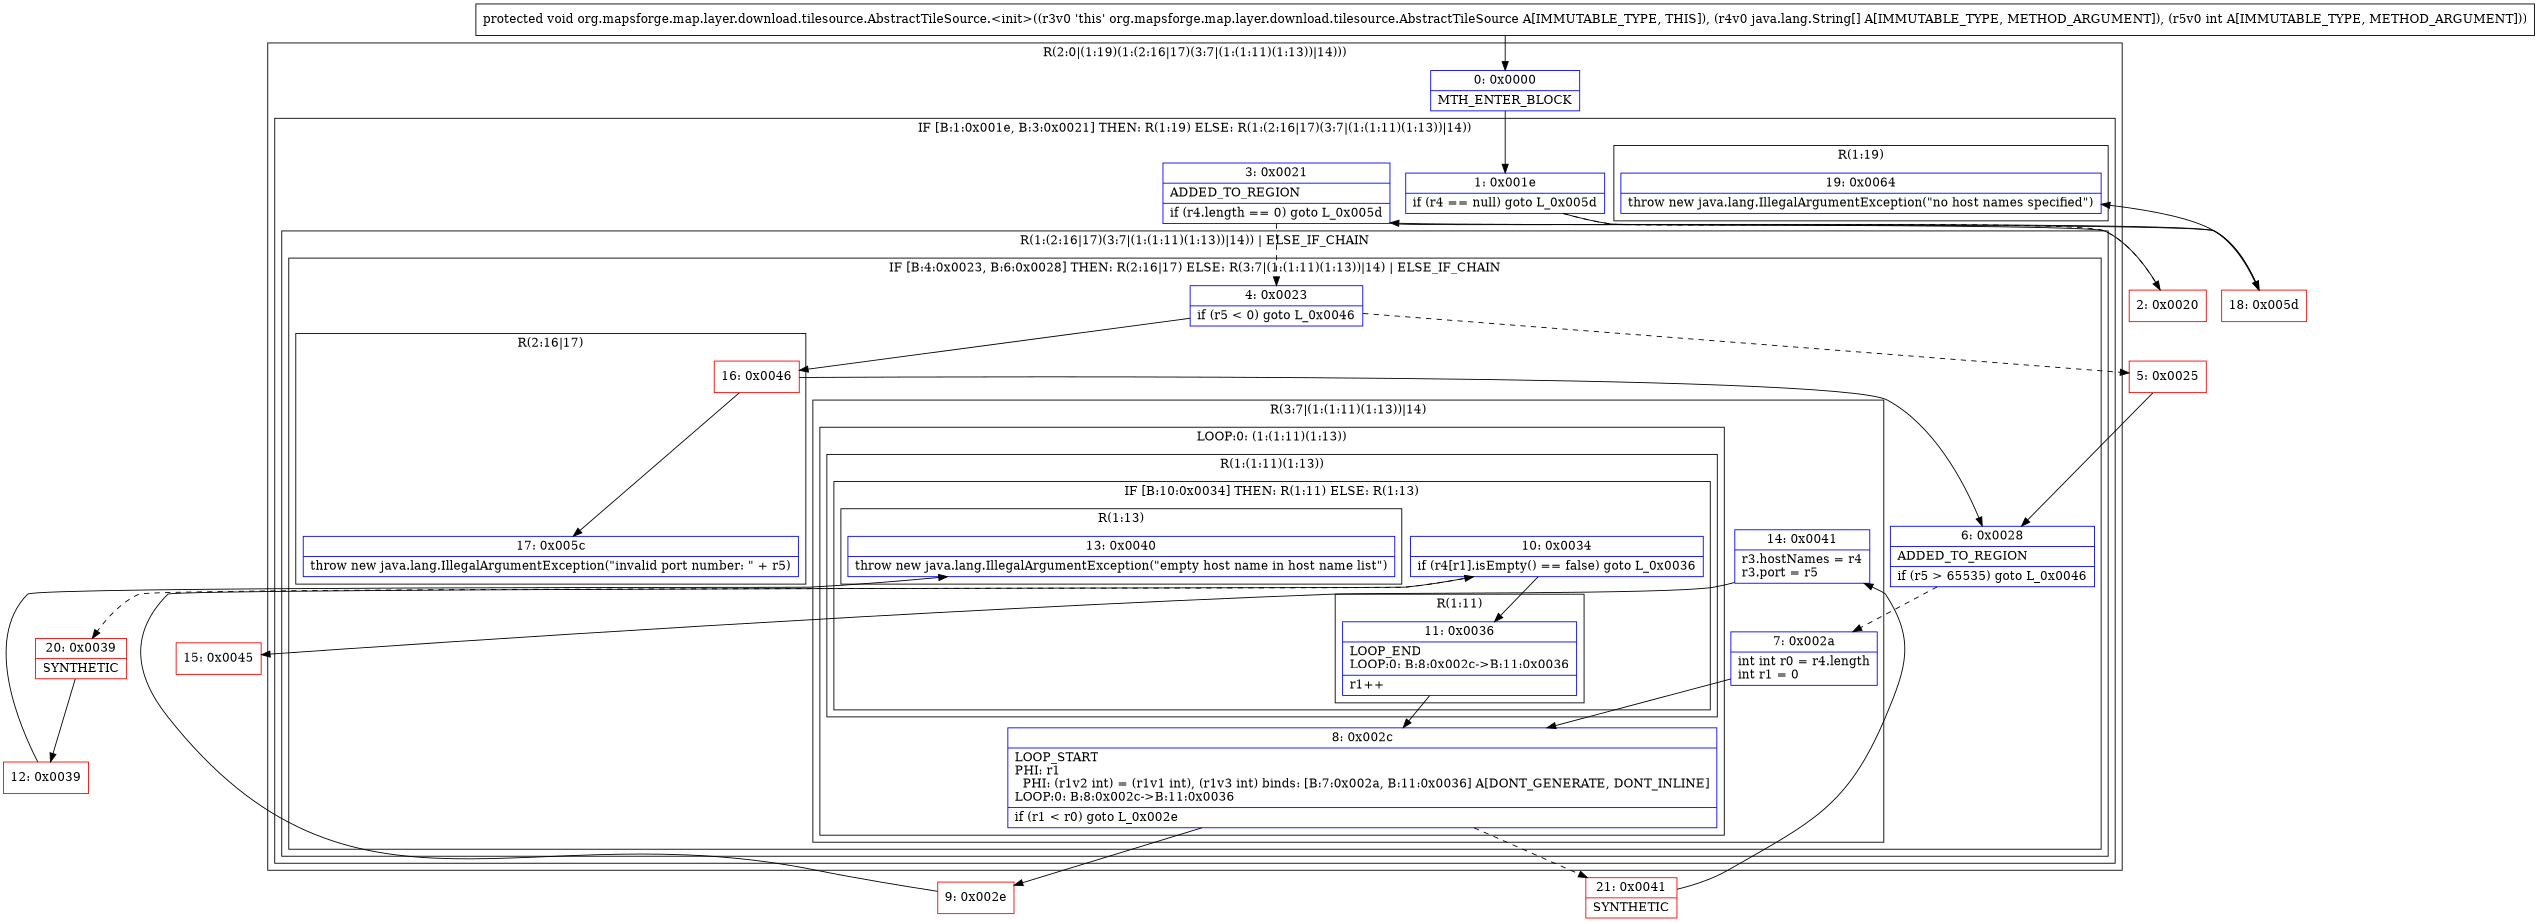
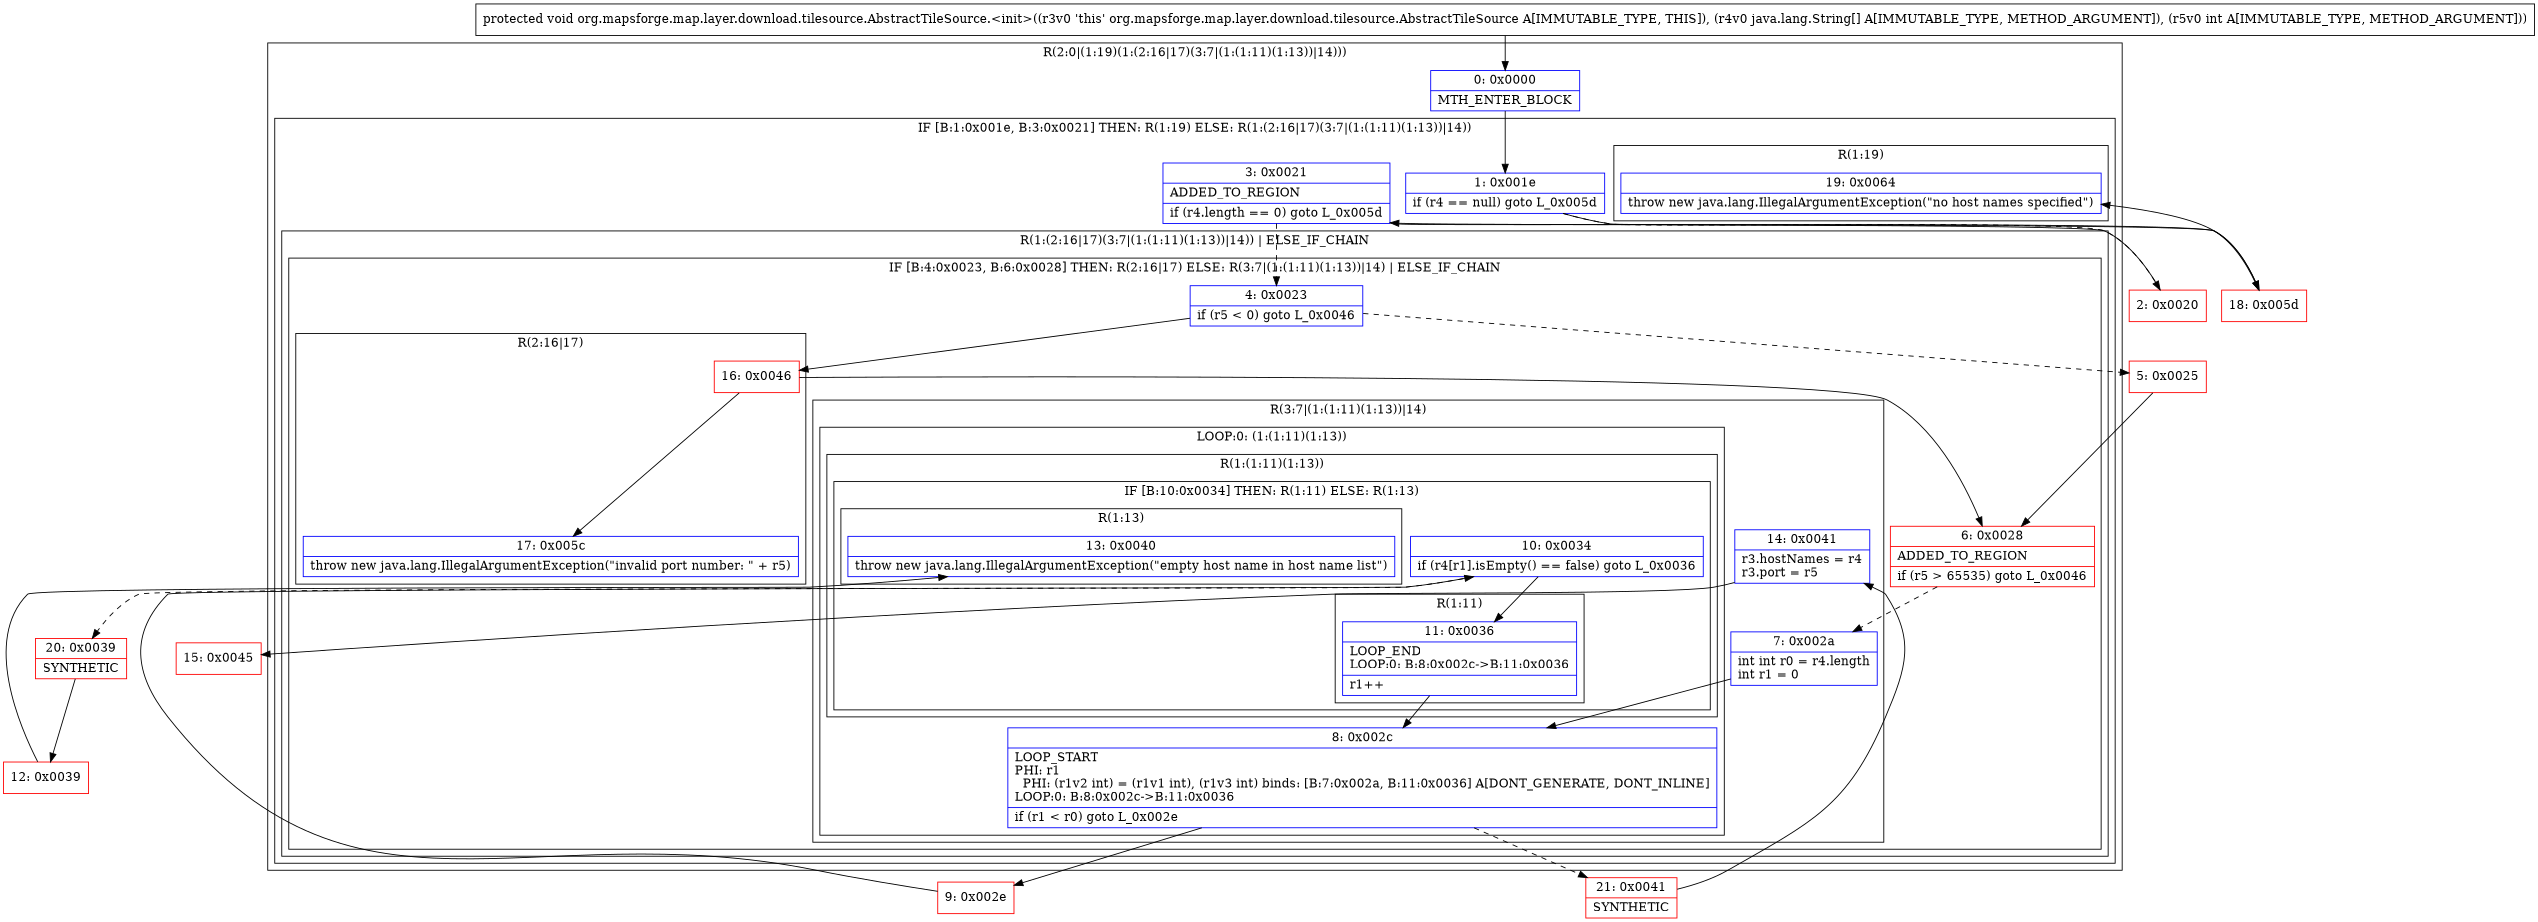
  digraph {
    node [color=blue shape=record]
    n1 [label="{19\:\ 0x0064|throw new java.lang.IllegalArgumentException(\"no host names specified\")\l}"]
    n2 [color=red label="{16\:\ 0x0046}"]
    n3 [label="{17\:\ 0x005c|throw new java.lang.IllegalArgumentException(\"invalid port number: \" + r5)\l}"]
    n4 [label="{11\:\ 0x0036|LOOP_END\lLOOP:0: B:8:0x002c\-\>B:11:0x0036\l|r1++\l}"]
    n5 [label="{13\:\ 0x0040|throw new java.lang.IllegalArgumentException(\"empty host name in host name list\")\l}"]
    n6 [label="{10\:\ 0x0034|if (r4[r1].isEmpty() == false) goto L_0x0036\l}"]
    n7 [label="{8\:\ 0x002c|LOOP_START\lPHI: r1 \l  PHI: (r1v2 int) = (r1v1 int), (r1v3 int) binds: [B:7:0x002a, B:11:0x0036] A[DONT_GENERATE, DONT_INLINE]\lLOOP:0: B:8:0x002c\-\>B:11:0x0036\l|if (r1 \< r0) goto L_0x002e\l}"]
    n8 [label="{7\:\ 0x002a|int int r0 = r4.length\lint r1 = 0\l}"]
    n9 [label="{14\:\ 0x0041|r3.hostNames = r4\lr3.port = r5\l}"]
    n10 [label="{4\:\ 0x0023|if (r5 \< 0) goto L_0x0046\l}"]
-   n11 [label="{6\:\ 0x0028|ADDED_TO_REGION\l|if (r5 \> 65535) goto L_0x0046\l}"]
+   n11 [color=red label="{6\:\ 0x0028|ADDED_TO_REGION\l|if (r5 \> 65535) goto L_0x0046\l}"]
    n12 [label="{1\:\ 0x001e|if (r4 == null) goto L_0x005d\l}"]
    n13 [label="{3\:\ 0x0021|ADDED_TO_REGION\l|if (r4.length == 0) goto L_0x005d\l}"]
    n14 [label="{0\:\ 0x0000|MTH_ENTER_BLOCK\l}"]
    n15 [color=red label="{20\:\ 0x0039|SYNTHETIC\l}"]
    n16 [color=red label="{9\:\ 0x002e}"]
    n17 [color=red label="{21\:\ 0x0041|SYNTHETIC\l}"]
    n18 [color=red label="{15\:\ 0x0045}"]
    n19 [color=red label="{5\:\ 0x0025}"]
    n20 [color=red label="{2\:\ 0x0020}"]
    n21 [color=red label="{18\:\ 0x005d}"]
    n22 [color=red label="{12\:\ 0x0039}"]
    n23 [label="{protected void org.mapsforge.map.layer.download.tilesource.AbstractTileSource.\<init\>((r3v0 'this' org.mapsforge.map.layer.download.tilesource.AbstractTileSource A[IMMUTABLE_TYPE, THIS]), (r4v0 java.lang.String[] A[IMMUTABLE_TYPE, METHOD_ARGUMENT]), (r5v0 int A[IMMUTABLE_TYPE, METHOD_ARGUMENT])) }" color=""]
    subgraph cluster_1 {
      label="R(2:0|(1:19)(1:(2:16|17)(3:7|(1:(1:11)(1:13))|14)))"
      n14
      subgraph cluster_2 {
        label="IF [B:1:0x001e, B:3:0x0021] THEN: R(1:19) ELSE: R(1:(2:16|17)(3:7|(1:(1:11)(1:13))|14))"
        n12
        n13
        subgraph cluster_3 {
          label="R(1:19)"
          n1
        }
        subgraph cluster_4 {
          label="R(1:(2:16|17)(3:7|(1:(1:11)(1:13))|14)) | ELSE_IF_CHAIN\l"
          subgraph cluster_5 {
            label="IF [B:4:0x0023, B:6:0x0028] THEN: R(2:16|17) ELSE: R(3:7|(1:(1:11)(1:13))|14) | ELSE_IF_CHAIN\l"
            n10
            n11
            subgraph cluster_6 {
              label="R(2:16|17)"
              n2
              n3
            }
            subgraph cluster_7 {
              label="R(3:7|(1:(1:11)(1:13))|14)"
              n8
              n9
              subgraph cluster_8 {
                label="LOOP:0: (1:(1:11)(1:13))"
                n7
                subgraph cluster_9 {
                  label="R(1:(1:11)(1:13))"
                  subgraph cluster_10 {
                    label="IF [B:10:0x0034] THEN: R(1:11) ELSE: R(1:13)"
                    n6
                    subgraph cluster_11 {
                      label="R(1:11)"
                      n4
                    }
                    subgraph cluster_12 {
                      label="R(1:13)"
                      n5
                    }
                  }
                }
              }
            }
          }
        }
      }
    }
    n2 -> n3
    n2 -> n11
    n4 -> n7
    n6 -> n4
    n6 -> n15 [style=dashed]
    n7 -> n16
    n7 -> n17 [style=dashed]
    n8 -> n7
    n9 -> n18
    n10 -> n2
    n10 -> n19 [style=dashed]
    n11 -> n8 [style=dashed]
    n12 -> n20 [style=dashed]
    n12 -> n21
    n13 -> n10 [style=dashed]
    n13 -> n21
    n14 -> n12
    n15 -> n22
    n16 -> n6
    n17 -> n9
    n19 -> n11
    n20 -> n13
    n21 -> n1
    n22 -> n5
    n23 -> n14
  }
